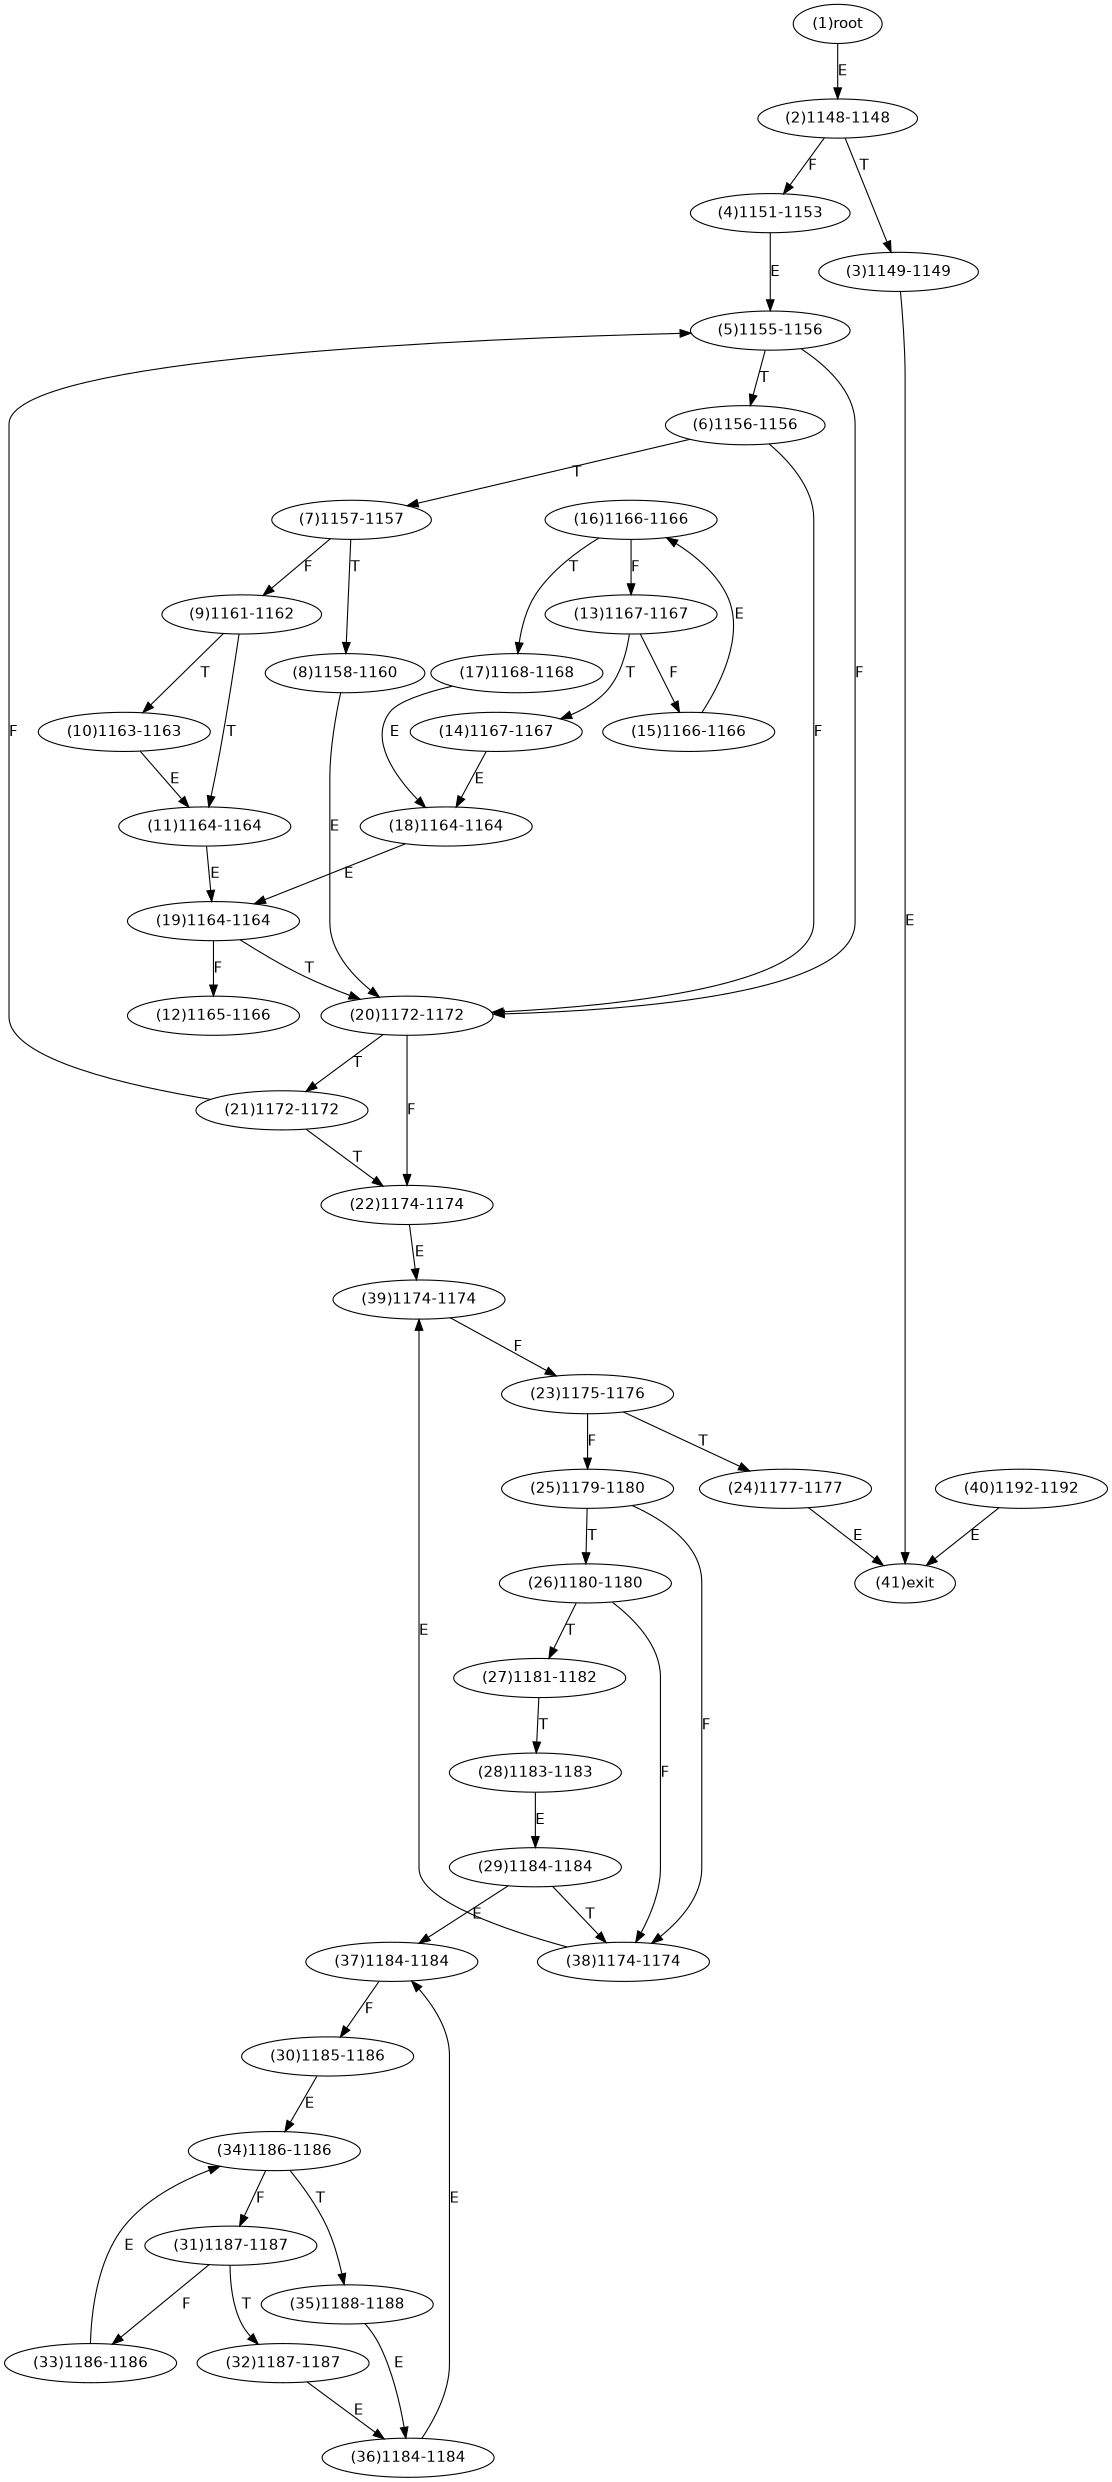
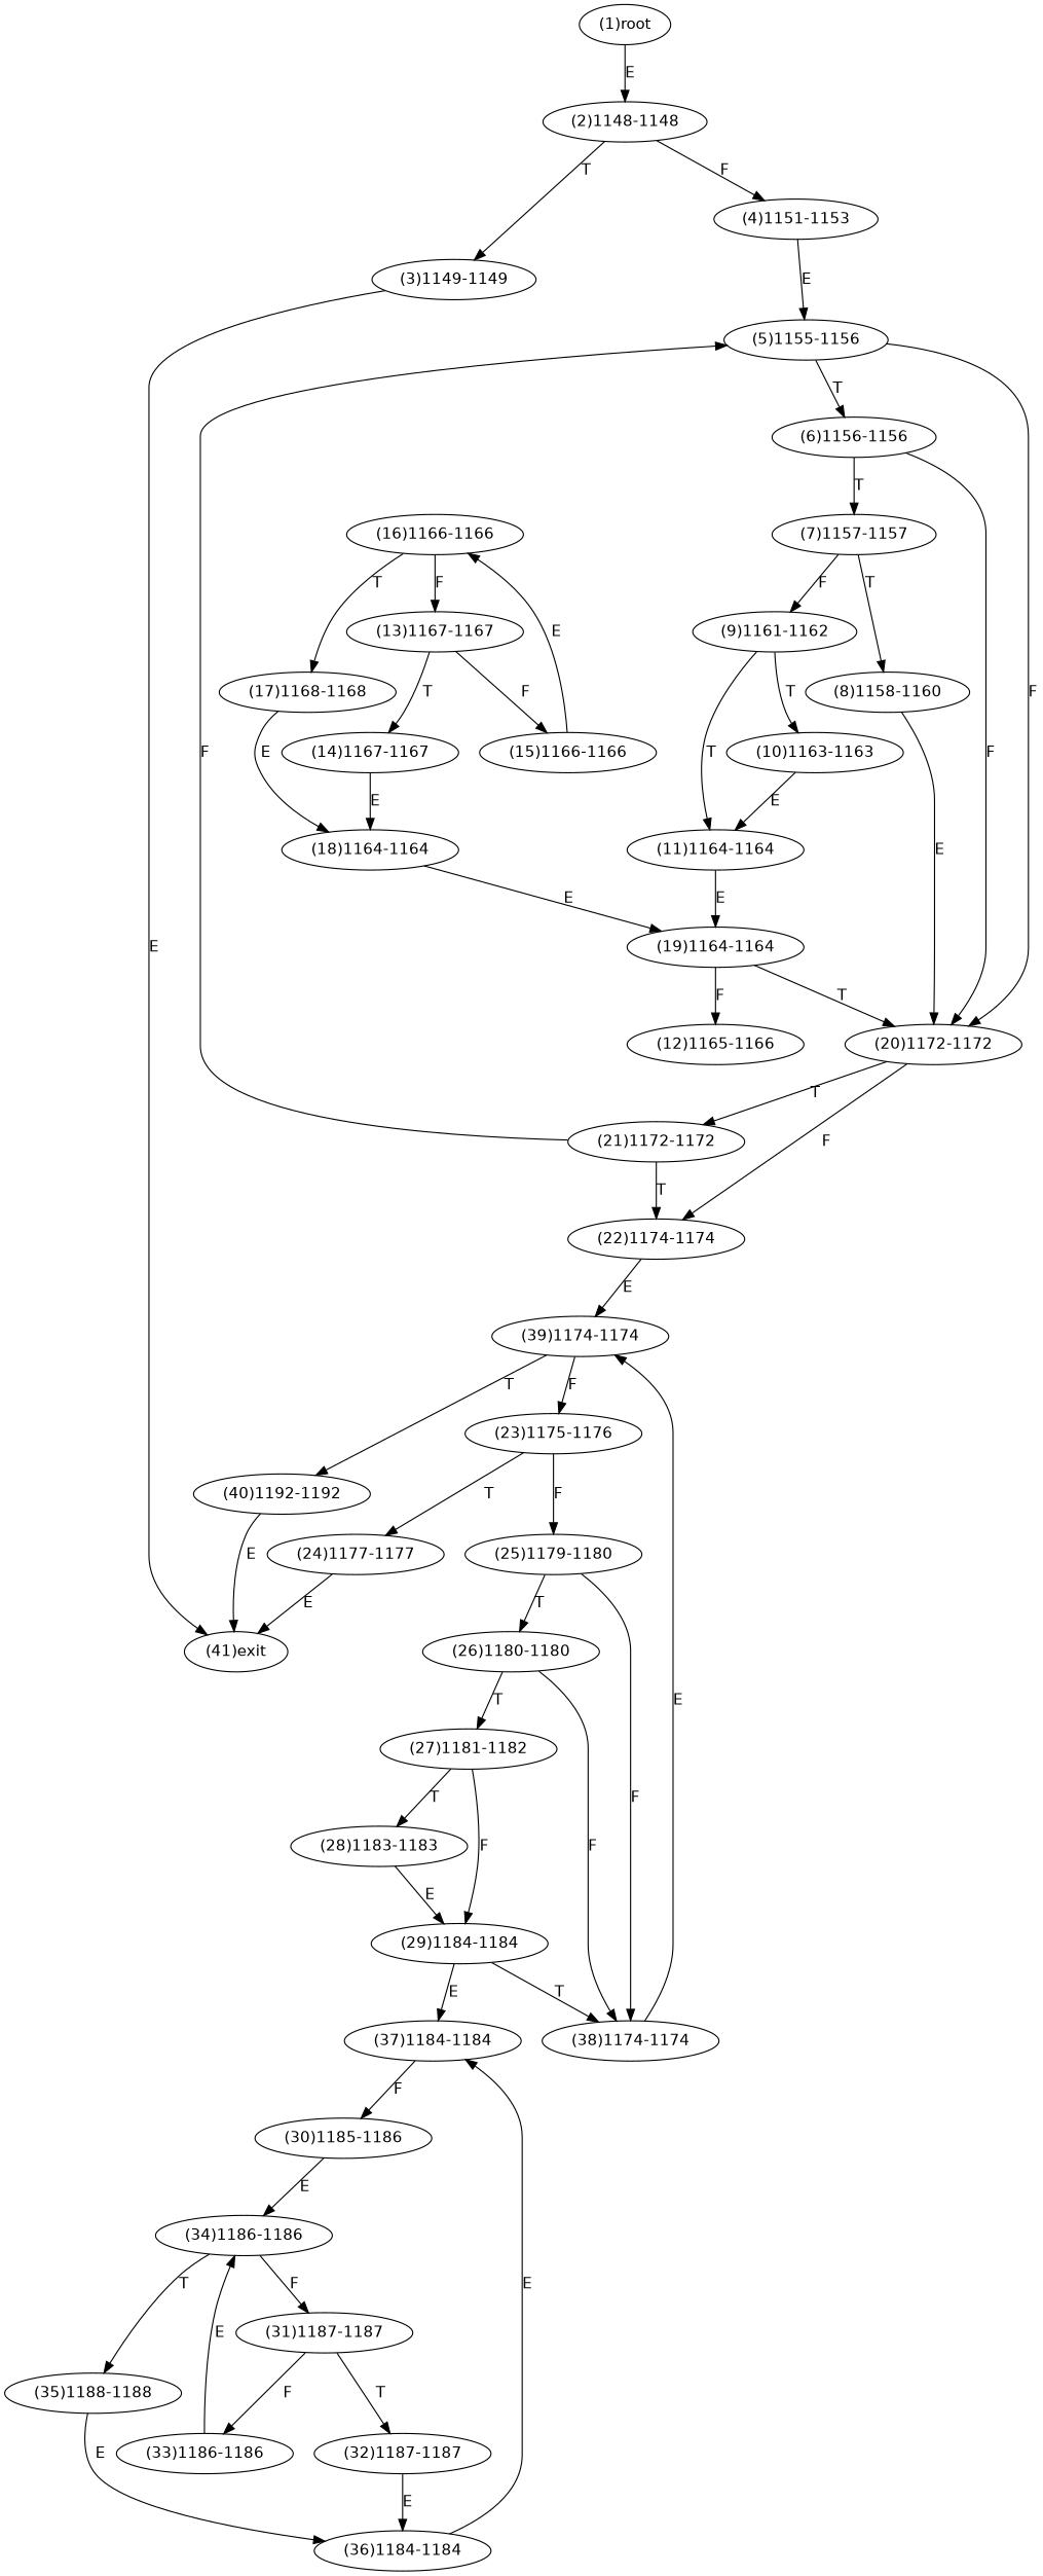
  digraph {
    fontname="DejaVu Sans"
    node [fontname="DejaVu Sans"]
    edge [fontname="DejaVu Sans"]
    n1 [label="(1)root"]
    n2 [label="(2)1148-1148"]
    n3 [label="(3)1149-1149"]
    n4 [label="(4)1151-1153"]
    n5 [label="(41)exit"]
    n6 [label="(5)1155-1156"]
    n7 [label="(6)1156-1156"]
    n8 [label="(20)1172-1172"]
    n9 [label="(7)1157-1157"]
    n10 [label="(21)1172-1172"]
    n11 [label="(22)1174-1174"]
    n12 [label="(8)1158-1160"]
    n13 [label="(9)1161-1162"]
    n14 [label="(10)1163-1163"]
    n15 [label="(11)1164-1164"]
    n16 [label="(19)1164-1164"]
    n17 [label="(12)1165-1166"]
    n18 [label="(16)1166-1166"]
    n19 [label="(13)1167-1167"]
    n20 [label="(17)1168-1168"]
    n21 [label="(14)1167-1167"]
    n22 [label="(15)1166-1166"]
    n23 [label="(18)1164-1164"]
    n24 [label="(39)1174-1174"]
    n25 [label="(23)1175-1176"]
    n26 [label="(25)1179-1180"]
    n27 [label="(24)1177-1177"]
    n28 [label="(26)1180-1180"]
    n29 [label="(38)1174-1174"]
    n30 [label="(40)1192-1192"]
    n31 [label="(27)1181-1182"]
    n32 [label="(29)1184-1184"]
    n33 [label="(28)1183-1183"]
    n34 [label="(37)1184-1184"]
    n35 [label="(30)1185-1186"]
    n36 [label="(31)1187-1187"]
    n37 [label="(32)1187-1187"]
    n38 [label="(33)1186-1186"]
    n39 [label="(36)1184-1184"]
    n40 [label="(34)1186-1186"]
    n41 [label="(35)1188-1188"]
    n1 -> n2 [label=E]
    n2 -> n3 [label=T]
    n2 -> n4 [label=F]
    n3 -> n5 [label=E]
    n4 -> n6 [label=E]
    n6 -> n7 [label=T]
    n6 -> n8 [label=F]
    n7 -> n8 [label=F]
    n7 -> n9 [label=T]
    n8 -> n10 [label=T]
    n8 -> n11 [label=F]
    n9 -> n12 [label=T]
    n9 -> n13 [label=F]
    n10 -> n6 [label=F]
    n10 -> n11 [label=T]
    n11 -> n24 [label=E]
    n12 -> n8 [label=E]
    n13 -> n14 [label=T]
    n13 -> n15 [label=T]
    n14 -> n15 [label=E]
    n15 -> n16 [label=E]
    n16 -> n8 [label=T]
    n16 -> n17 [label=F]
    n18 -> n19 [label=F]
    n18 -> n20 [label=T]
    n19 -> n21 [label=T]
    n19 -> n22 [label=F]
    n20 -> n23 [label=E]
    n21 -> n23 [label=E]
    n22 -> n18 [label=E]
    n23 -> n16 [label=E]
    n24 -> n25 [label=F]
+   n24 -> n30 [label=T]
    n25 -> n26 [label=F]
    n25 -> n27 [label=T]
    n26 -> n28 [label=T]
    n26 -> n29 [label=F]
    n27 -> n5 [label=E]
    n28 -> n29 [label=F]
    n28 -> n31 [label=T]
    n29 -> n24 [label=E]
    n30 -> n5 [label=E]
+   n31 -> n32 [label=F]
    n31 -> n33 [label=T]
    n32 -> n29 [label=T]
    n32 -> n34 [label=E]
    n33 -> n32 [label=E]
    n34 -> n35 [label=F]
    n35 -> n40 [label=E]
    n36 -> n37 [label=T]
    n36 -> n38 [label=F]
    n37 -> n39 [label=E]
    n38 -> n40 [label=E]
    n39 -> n34 [label=E]
    n40 -> n36 [label=F]
    n40 -> n41 [label=T]
    n41 -> n39 [label=E]
  }
